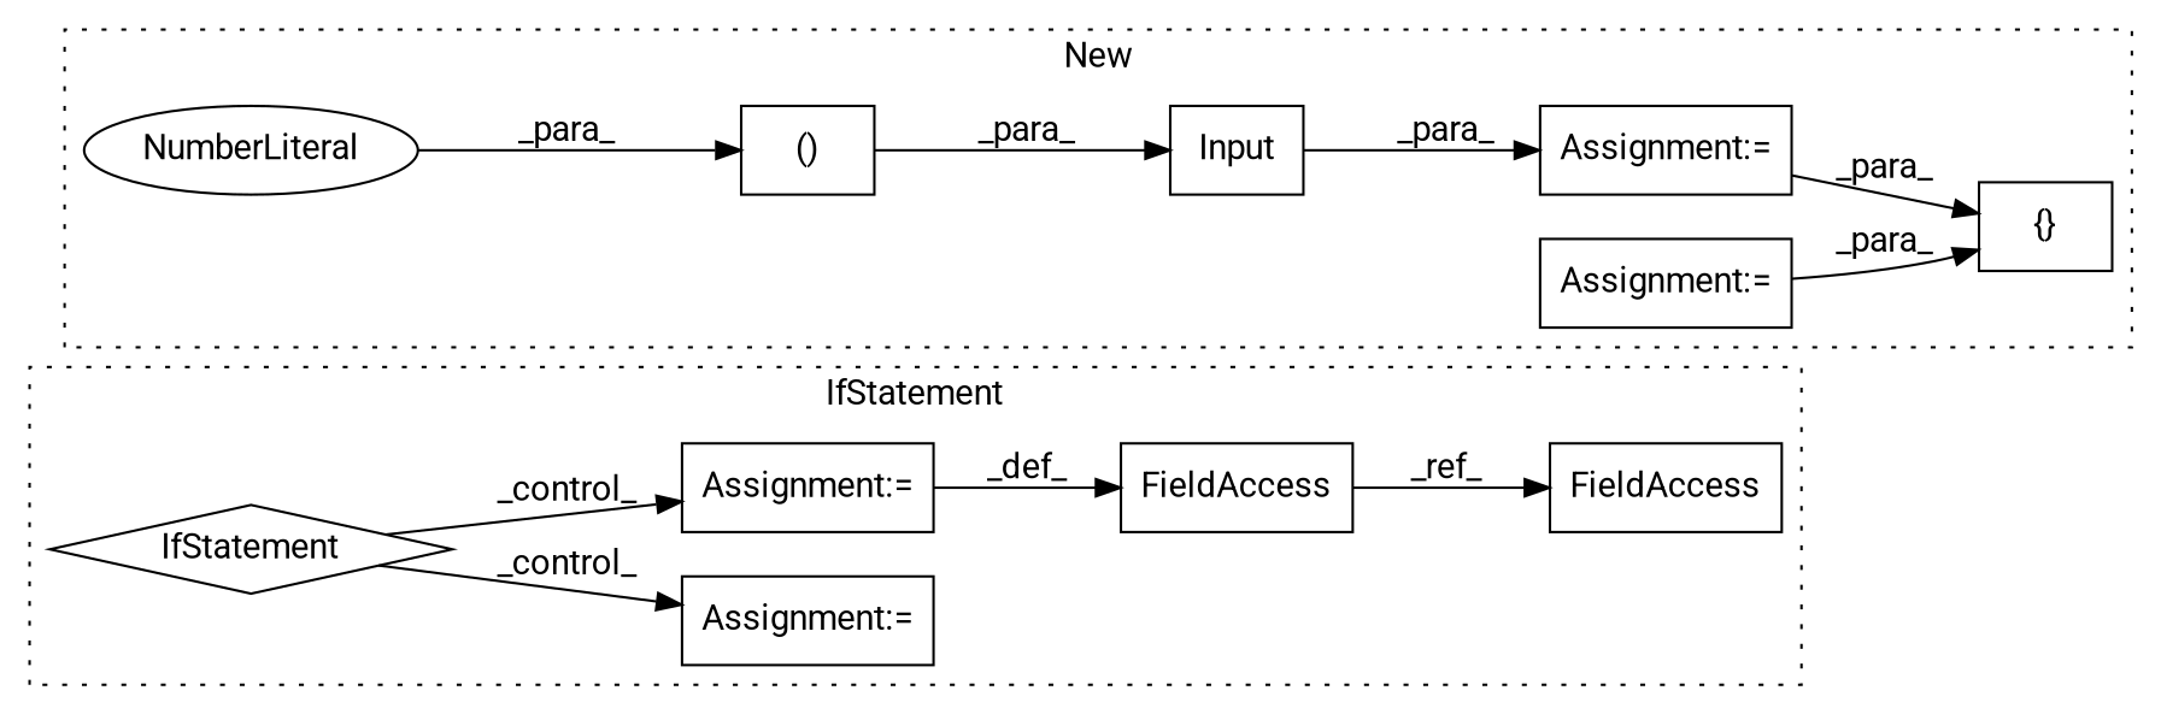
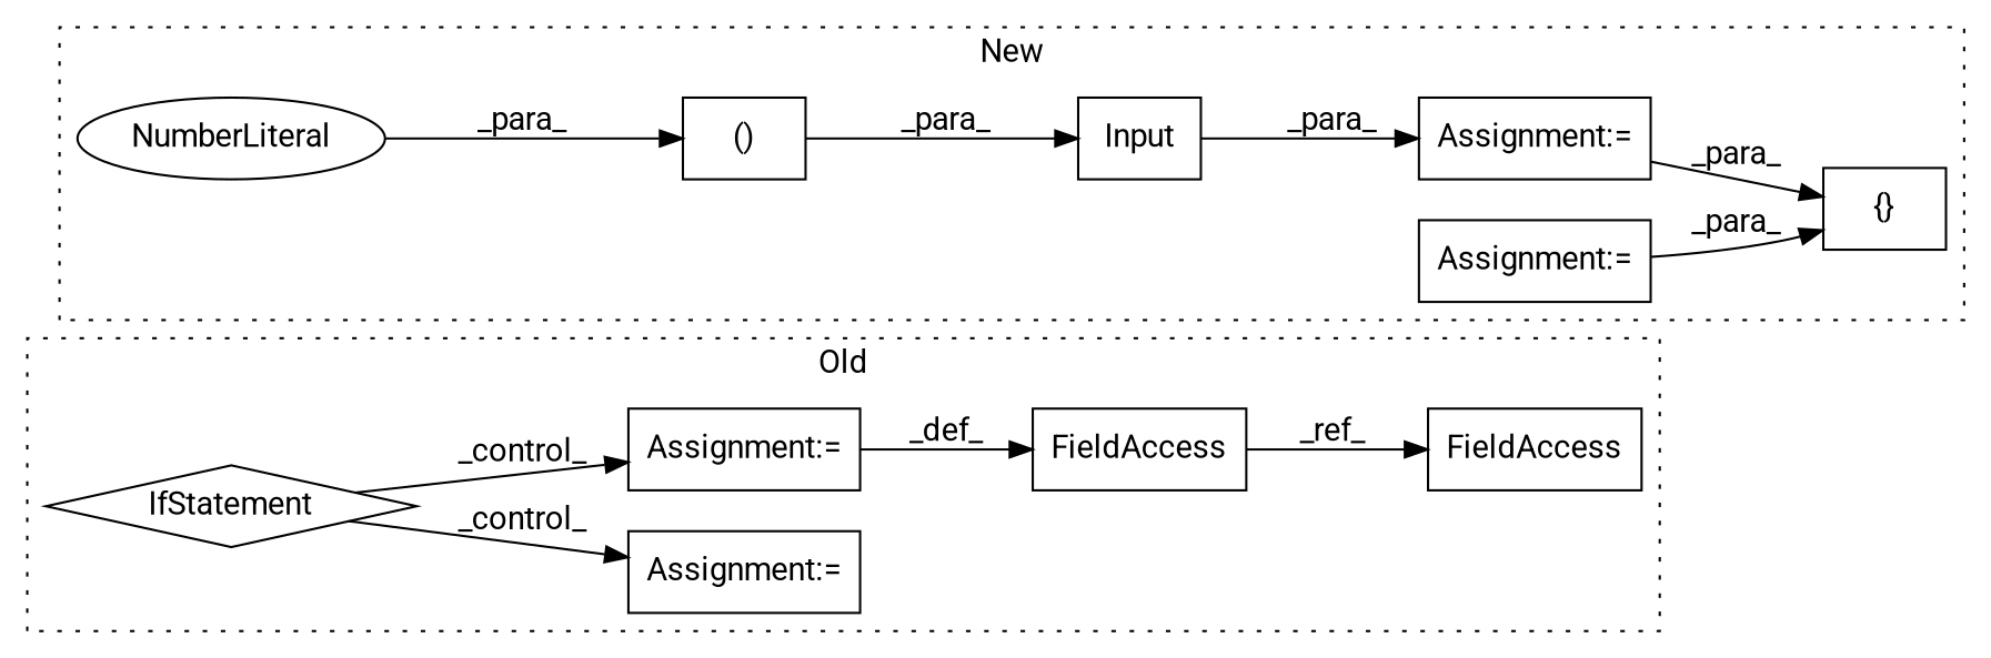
  digraph {
    rankdir=LR
    fontname=Roboto
    node [a=7 l=1 shape=box fontname=Roboto]
    edge [fontname=Roboto]
    n1 [a=25 l="4,2" label=IfStatement s="16526,16547" shape=diamond]
    n2 [label="Assignment:=" s=16577]
    n3 [label="Assignment:=" s=16675]
    n4 [a=22 l=22 label=FieldAccess s=16653]
    n5 [a=22 l=22 label=FieldAccess s=16814]
    n6 [a=32 l="11,1" label=Input s="15915,15969"]
    n7 [label="Assignment:=" s=15914]
    n8 [a=106 l=25 label="()" s=15926]
    n9 [a=4 l="1,1" label="{}" s="16453,16474"]
    n10 [a=34 label=NumberLiteral s=15950 shape=ellipse]
    n11 [label="Assignment:=" s=15870]
    subgraph cluster_1 {
-     label=IfStatement
+     label=Old
      style=dotted
      n1
      n2
      n3
      n4
      n5
    }
    subgraph cluster_2 {
      label=New
      style=dotted
      n6
      n7
      n8
      n9
      n10
      n11
    }
    n1 -> n2 [label=_control_]
    n1 -> n3 [label=_control_]
    n3 -> n4 [label=_def_]
    n4 -> n5 [label=_ref_]
    n6 -> n7 [label=_para_]
    n7 -> n9 [label=_para_]
    n8 -> n6 [label=_para_]
    n10 -> n8 [label=_para_]
    n11 -> n9 [label=_para_]
  }
